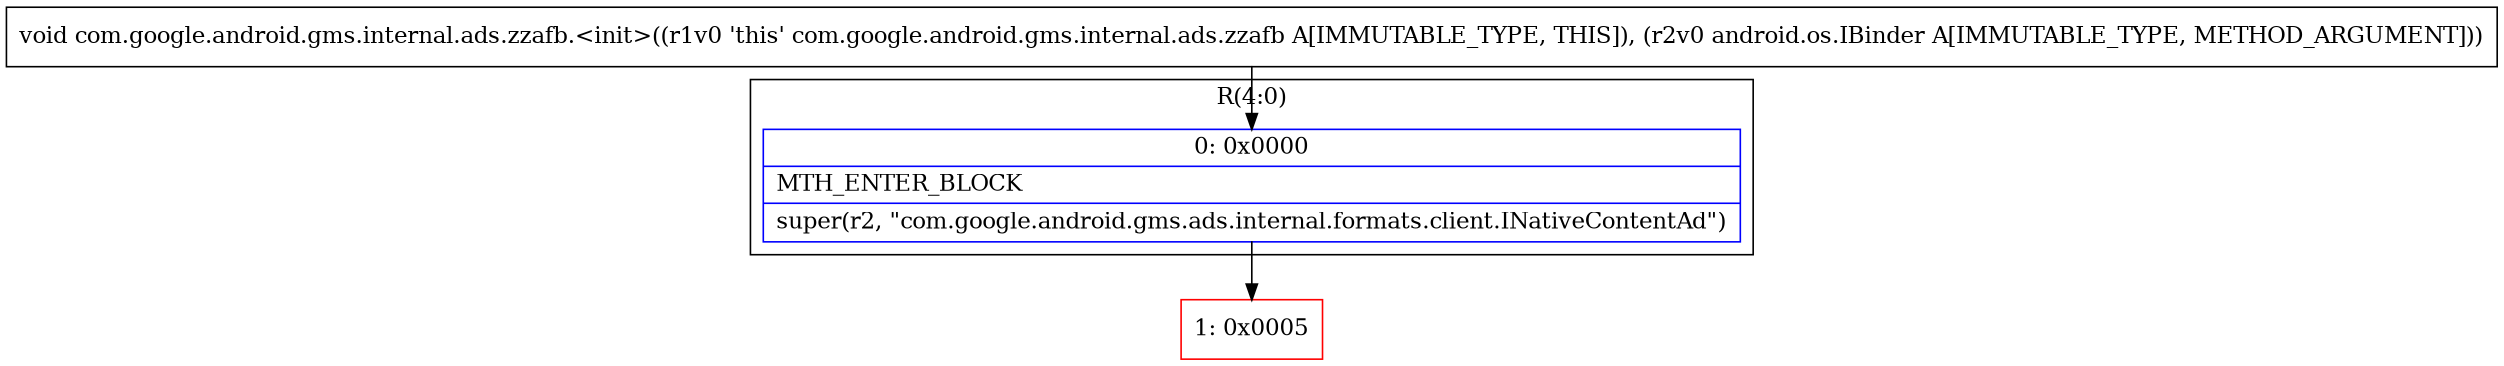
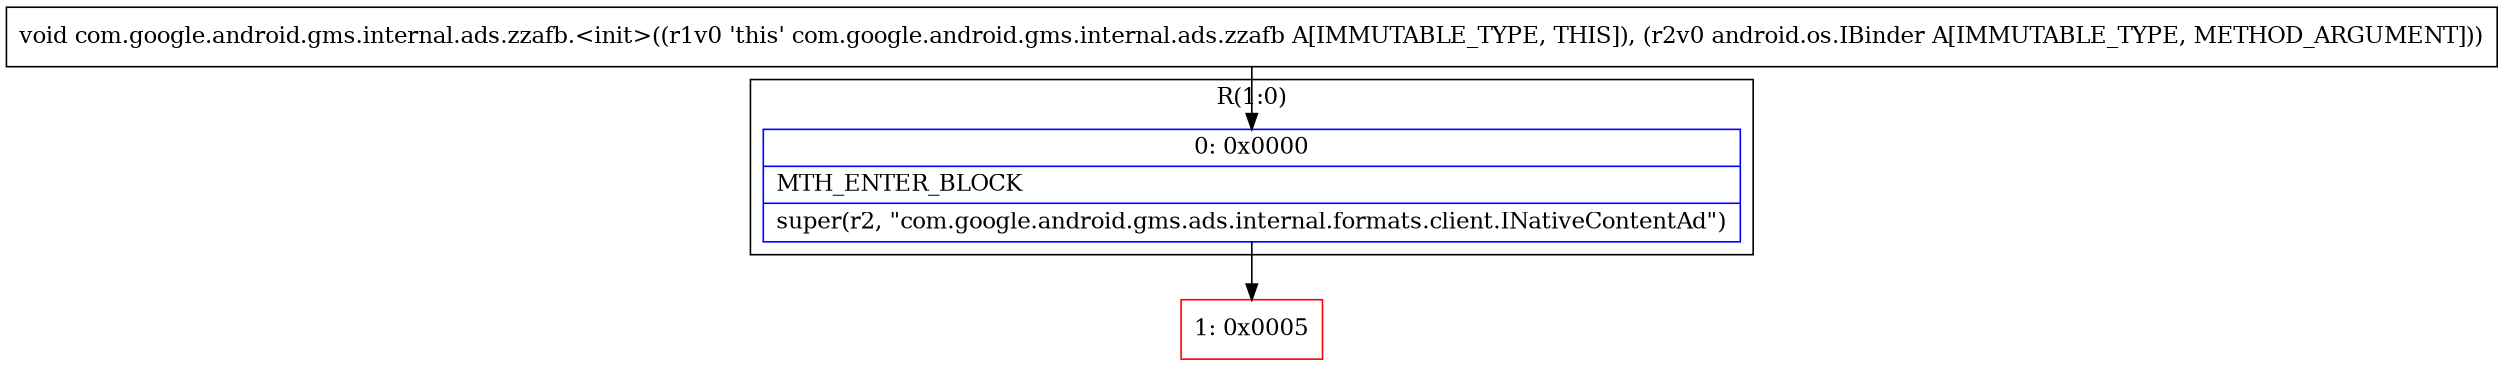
  digraph {
    node [shape=record]
    n1 [color=blue label="{0\:\ 0x0000|MTH_ENTER_BLOCK\l|super(r2, \"com.google.android.gms.ads.internal.formats.client.INativeContentAd\")\l}"]
    n2 [color=red label="{1\:\ 0x0005}"]
    n3 [label="{void com.google.android.gms.internal.ads.zzafb.\<init\>((r1v0 'this' com.google.android.gms.internal.ads.zzafb A[IMMUTABLE_TYPE, THIS]), (r2v0 android.os.IBinder A[IMMUTABLE_TYPE, METHOD_ARGUMENT])) }"]
    subgraph cluster_1 {
-     label="R(4:0)"
+     label="R(1:0)"
      n1
    }
    n1 -> n2
    n3 -> n1
  }
